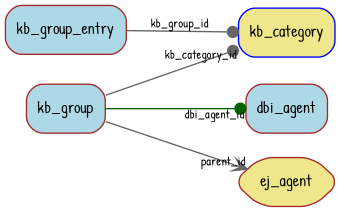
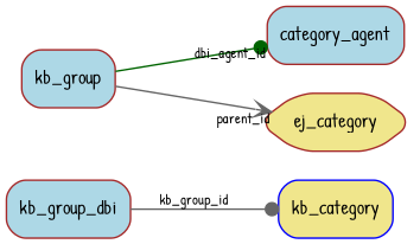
  digraph {
    fontname="Patrick Hand"
    rankdir=LR
    node [color=brown fillcolor=lightblue fontname="Patrick Hand" fontsize=12 shape=box style="rounded, filled,filled"]
    edge [arrowhead=dot color=gray40 fontname="Patrick Hand" fontsize=9]
    kb_category [color=blue fillcolor=khaki]
    kb_group
-   dbi_agent
-   ej_category [fillcolor=khaki shape=hexagon label=ej_agent]
-   kb_group_entry
-   kb_group -> kb_category [headlabel=kb_category_id]
+   dbi_agent [label=category_agent]
+   ej_category [fillcolor=khaki shape=hexagon]
+   kb_group_entry [label=kb_group_dbi]
    kb_group -> dbi_agent [color=darkgreen headlabel=dbi_agent_id]
    kb_group -> ej_category [arrowhead=vee headlabel=parent_id]
    kb_group_entry -> kb_category [label=kb_group_id]
  }
